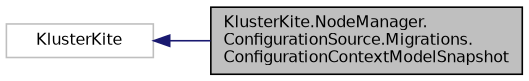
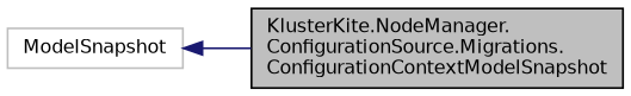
  digraph {
    rankdir=LR
    node [fontname=Helvetica fontsize=10 shape=record style=filled]
    n1 [color=black fillcolor=grey75 fontcolor=black height=0.2 label="KlusterKite.NodeManager.\lConfigurationSource.Migrations.\lConfigurationContextModelSnapshot" width=0.4]
-   n2 [color=grey75 fillcolor=white height=0.2 label=KlusterKite width=0.4]
+   n2 [color=grey75 fillcolor=white height=0.2 label=ModelSnapshot width=0.4]
    n2 -> n1 [color=midnightblue dir=back fontname=Helvetica fontsize=10 labelfontname=Helvetica labelfontsize=10 style=solid]
  }
